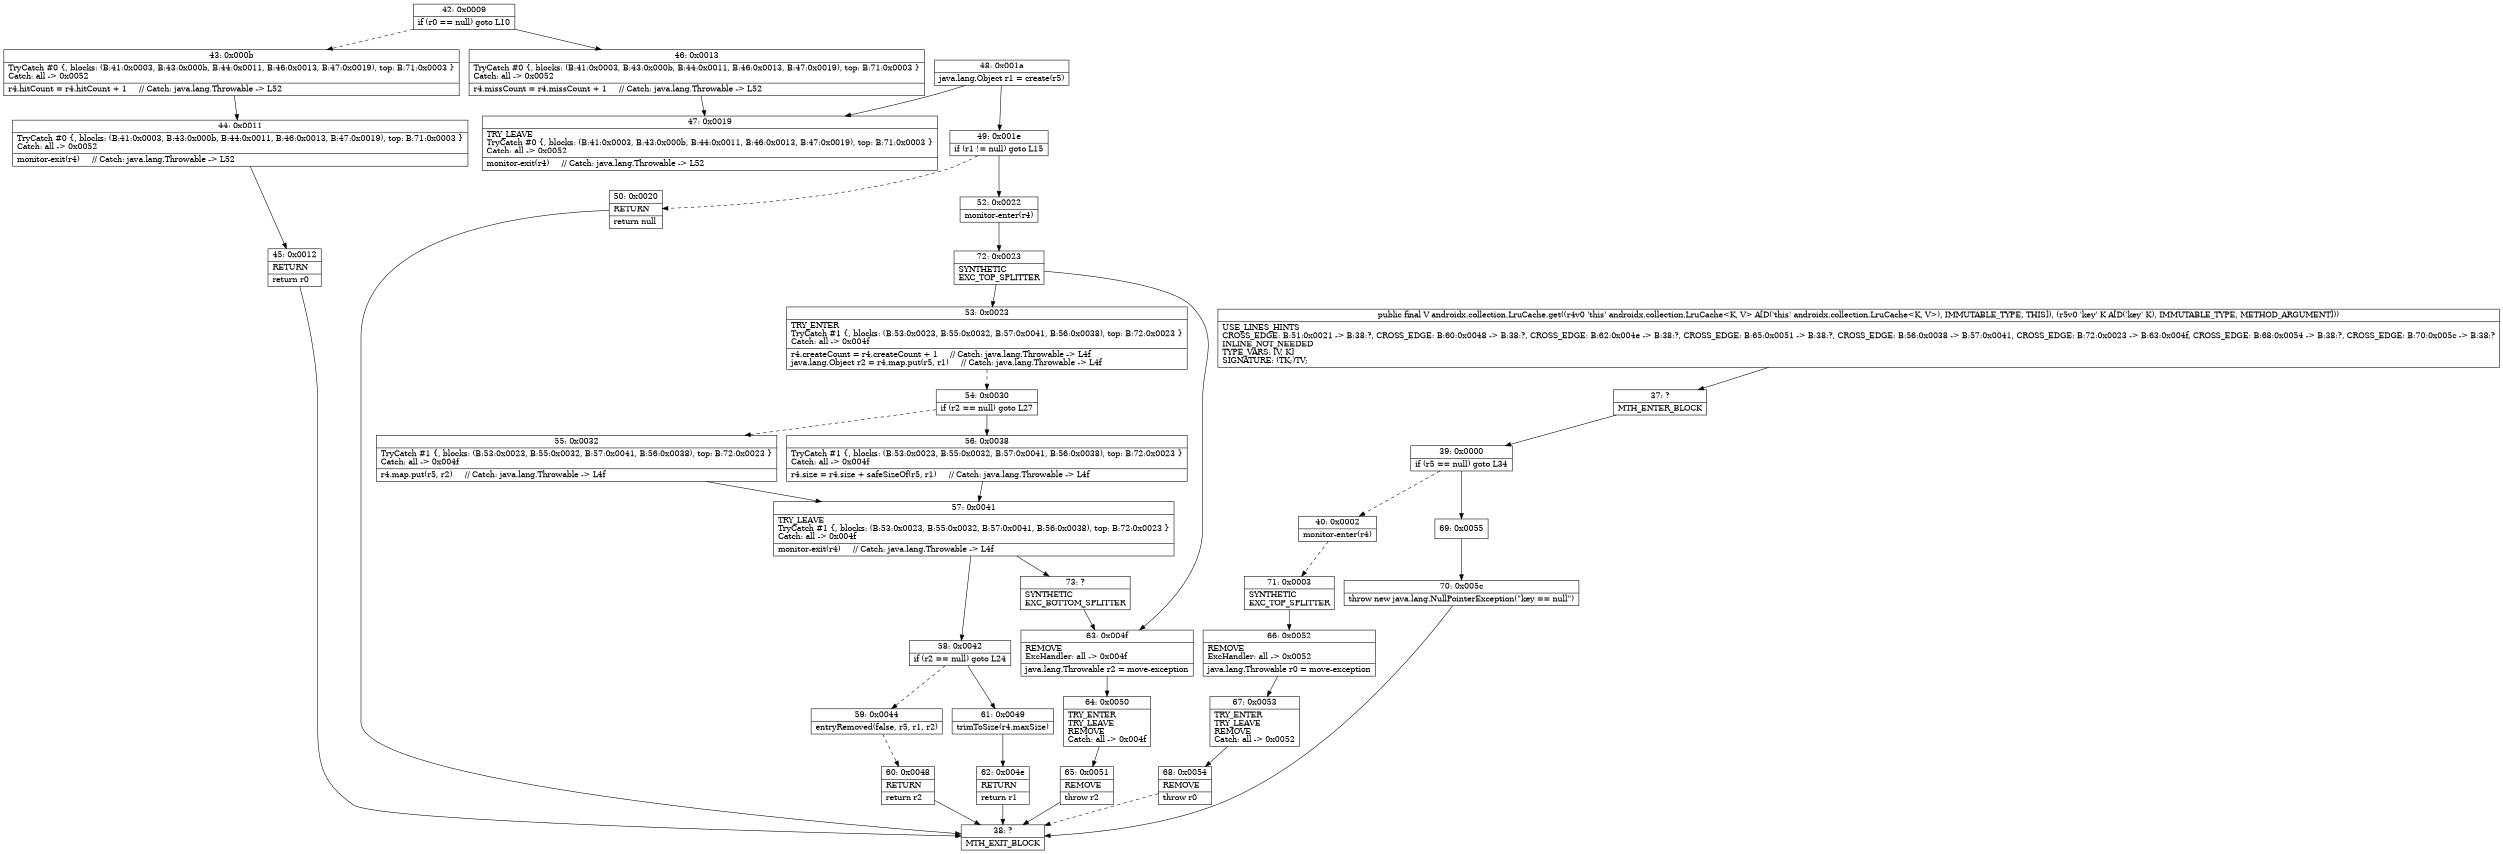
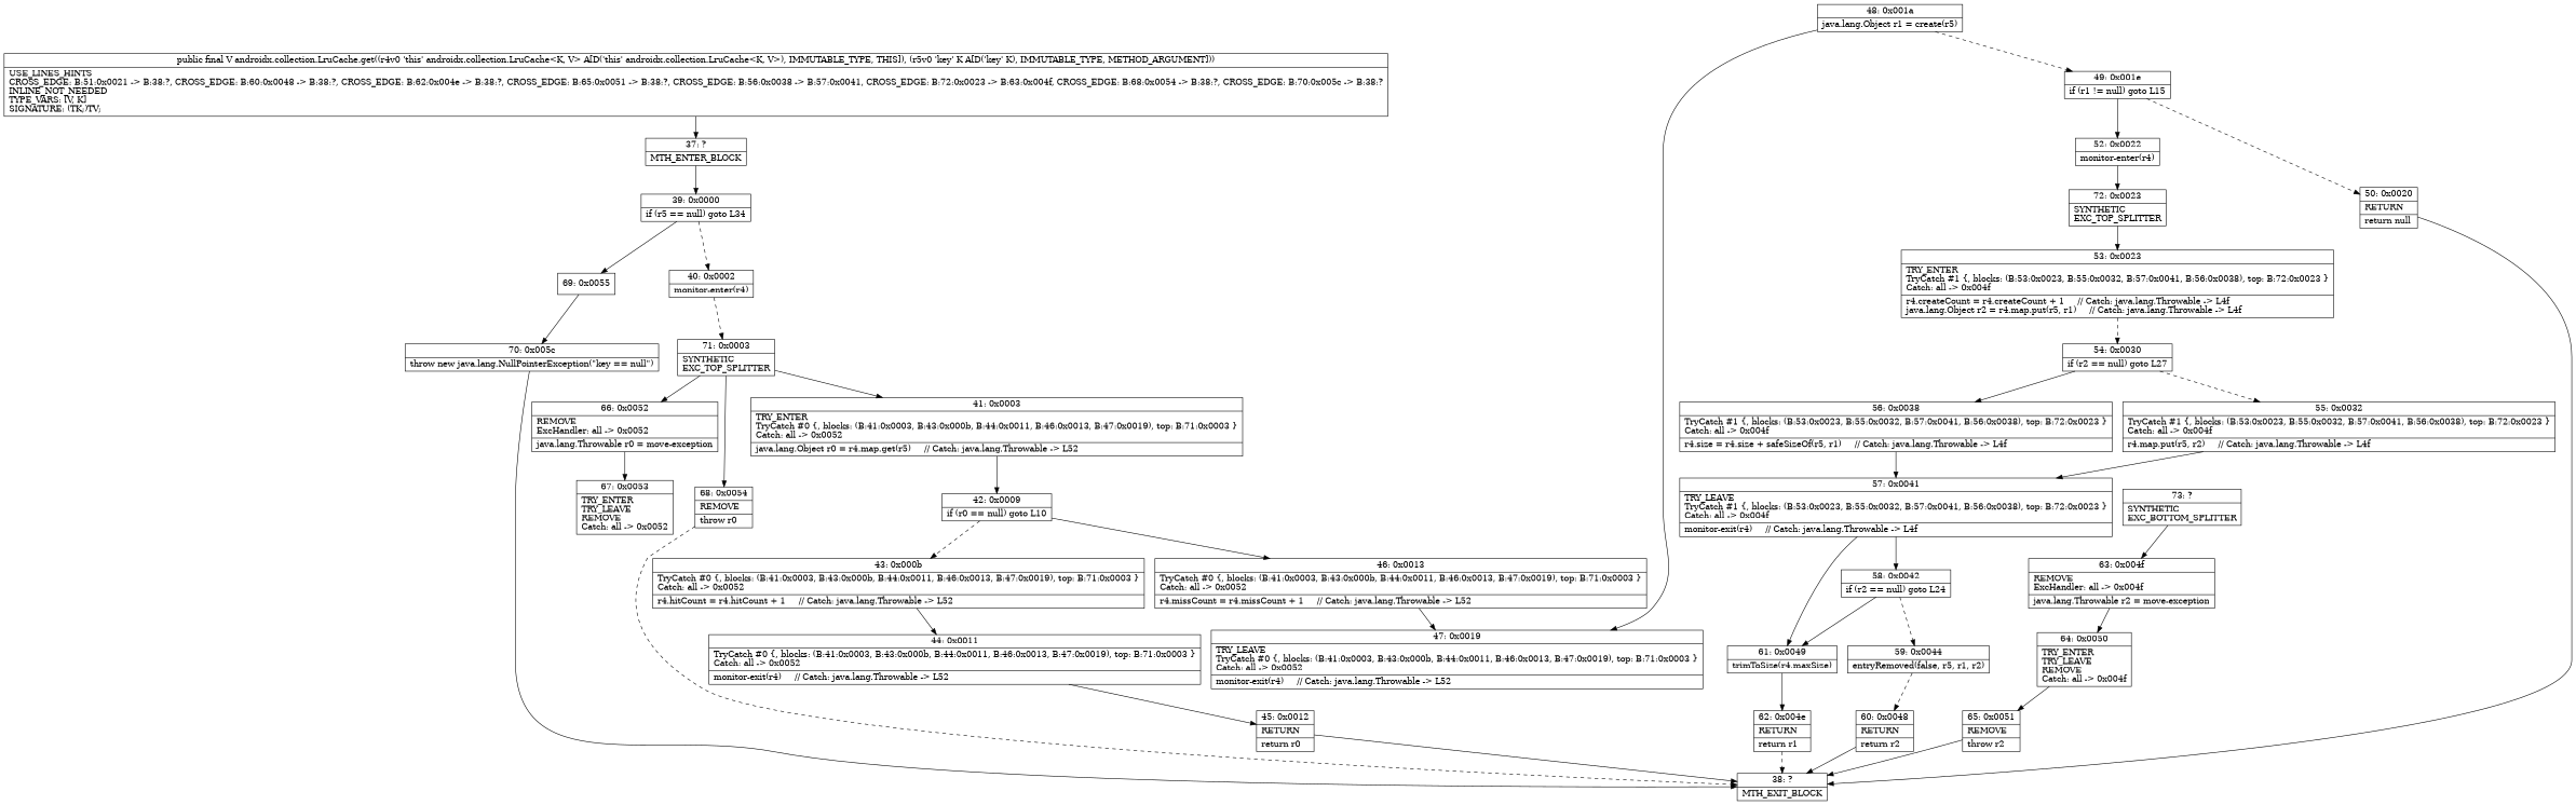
  digraph {
    node [shape=record]
    n1 [label="{37\:\ ?|MTH_ENTER_BLOCK\l}"]
    n2 [label="{39\:\ 0x0000|if (r5 == null) goto L34\l}"]
    n3 [label="{40\:\ 0x0002|monitor\-enter(r4)\l}"]
    n4 [label="{69\:\ 0x0055}"]
    n5 [label="{71\:\ 0x0003|SYNTHETIC\lEXC_TOP_SPLITTER\l}"]
    n6 [label="{70\:\ 0x005c|throw new java.lang.NullPointerException(\"key == null\")\l}"]
+   n7 [label="{41\:\ 0x0003|TRY_ENTER\lTryCatch #0 \{, blocks: (B:41:0x0003, B:43:0x000b, B:44:0x0011, B:46:0x0013, B:47:0x0019), top: B:71:0x0003 \}\lCatch: all \-\> 0x0052\l|java.lang.Object r0 = r4.map.get(r5)     \/\/ Catch: java.lang.Throwable \-\> L52\l}"]
    n8 [label="{66\:\ 0x0052|REMOVE\lExcHandler: all \-\> 0x0052\l|java.lang.Throwable r0 = move\-exception\l}"]
    n9 [label="{42\:\ 0x0009|if (r0 == null) goto L10\l}"]
    n10 [label="{67\:\ 0x0053|TRY_ENTER\lTRY_LEAVE\lREMOVE\lCatch: all \-\> 0x0052\l}"]
    n11 [label="{43\:\ 0x000b|TryCatch #0 \{, blocks: (B:41:0x0003, B:43:0x000b, B:44:0x0011, B:46:0x0013, B:47:0x0019), top: B:71:0x0003 \}\lCatch: all \-\> 0x0052\l|r4.hitCount = r4.hitCount + 1     \/\/ Catch: java.lang.Throwable \-\> L52\l}"]
    n12 [label="{46\:\ 0x0013|TryCatch #0 \{, blocks: (B:41:0x0003, B:43:0x000b, B:44:0x0011, B:46:0x0013, B:47:0x0019), top: B:71:0x0003 \}\lCatch: all \-\> 0x0052\l|r4.missCount = r4.missCount + 1     \/\/ Catch: java.lang.Throwable \-\> L52\l}"]
    n13 [label="{44\:\ 0x0011|TryCatch #0 \{, blocks: (B:41:0x0003, B:43:0x000b, B:44:0x0011, B:46:0x0013, B:47:0x0019), top: B:71:0x0003 \}\lCatch: all \-\> 0x0052\l|monitor\-exit(r4)     \/\/ Catch: java.lang.Throwable \-\> L52\l}"]
    n14 [label="{47\:\ 0x0019|TRY_LEAVE\lTryCatch #0 \{, blocks: (B:41:0x0003, B:43:0x000b, B:44:0x0011, B:46:0x0013, B:47:0x0019), top: B:71:0x0003 \}\lCatch: all \-\> 0x0052\l|monitor\-exit(r4)     \/\/ Catch: java.lang.Throwable \-\> L52\l}"]
    n15 [label="{45\:\ 0x0012|RETURN\l|return r0\l}"]
    n16 [label="{38\:\ ?|MTH_EXIT_BLOCK\l}"]
    n17 [label="{48\:\ 0x001a|java.lang.Object r1 = create(r5)\l}"]
    n18 [label="{49\:\ 0x001e|if (r1 != null) goto L15\l}"]
    n19 [label="{50\:\ 0x0020|RETURN\l|return null\l}"]
    n20 [label="{52\:\ 0x0022|monitor\-enter(r4)\l}"]
    n21 [label="{72\:\ 0x0023|SYNTHETIC\lEXC_TOP_SPLITTER\l}"]
    n22 [label="{53\:\ 0x0023|TRY_ENTER\lTryCatch #1 \{, blocks: (B:53:0x0023, B:55:0x0032, B:57:0x0041, B:56:0x0038), top: B:72:0x0023 \}\lCatch: all \-\> 0x004f\l|r4.createCount = r4.createCount + 1     \/\/ Catch: java.lang.Throwable \-\> L4f\ljava.lang.Object r2 = r4.map.put(r5, r1)     \/\/ Catch: java.lang.Throwable \-\> L4f\l}"]
    n23 [label="{63\:\ 0x004f|REMOVE\lExcHandler: all \-\> 0x004f\l|java.lang.Throwable r2 = move\-exception\l}"]
    n24 [label="{54\:\ 0x0030|if (r2 == null) goto L27\l}"]
    n25 [label="{64\:\ 0x0050|TRY_ENTER\lTRY_LEAVE\lREMOVE\lCatch: all \-\> 0x004f\l}"]
    n26 [label="{55\:\ 0x0032|TryCatch #1 \{, blocks: (B:53:0x0023, B:55:0x0032, B:57:0x0041, B:56:0x0038), top: B:72:0x0023 \}\lCatch: all \-\> 0x004f\l|r4.map.put(r5, r2)     \/\/ Catch: java.lang.Throwable \-\> L4f\l}"]
    n27 [label="{56\:\ 0x0038|TryCatch #1 \{, blocks: (B:53:0x0023, B:55:0x0032, B:57:0x0041, B:56:0x0038), top: B:72:0x0023 \}\lCatch: all \-\> 0x004f\l|r4.size = r4.size + safeSizeOf(r5, r1)     \/\/ Catch: java.lang.Throwable \-\> L4f\l}"]
    n28 [label="{57\:\ 0x0041|TRY_LEAVE\lTryCatch #1 \{, blocks: (B:53:0x0023, B:55:0x0032, B:57:0x0041, B:56:0x0038), top: B:72:0x0023 \}\lCatch: all \-\> 0x004f\l|monitor\-exit(r4)     \/\/ Catch: java.lang.Throwable \-\> L4f\l}"]
    n29 [label="{58\:\ 0x0042|if (r2 == null) goto L24\l}"]
    n30 [label="{73\:\ ?|SYNTHETIC\lEXC_BOTTOM_SPLITTER\l}"]
    n31 [label="{59\:\ 0x0044|entryRemoved(false, r5, r1, r2)\l}"]
    n32 [label="{61\:\ 0x0049|trimToSize(r4.maxSize)\l}"]
    n33 [label="{60\:\ 0x0048|RETURN\l|return r2\l}"]
    n34 [label="{62\:\ 0x004e|RETURN\l|return r1\l}"]
    n35 [label="{65\:\ 0x0051|REMOVE\l|throw r2\l}"]
    n36 [label="{68\:\ 0x0054|REMOVE\l|throw r0\l}"]
    n37 [label="{public final V androidx.collection.LruCache.get((r4v0 'this' androidx.collection.LruCache\<K, V\> A[D('this' androidx.collection.LruCache\<K, V\>), IMMUTABLE_TYPE, THIS]), (r5v0 'key' K A[D('key' K), IMMUTABLE_TYPE, METHOD_ARGUMENT]))  | USE_LINES_HINTS\lCROSS_EDGE: B:51:0x0021 \-\> B:38:?, CROSS_EDGE: B:60:0x0048 \-\> B:38:?, CROSS_EDGE: B:62:0x004e \-\> B:38:?, CROSS_EDGE: B:65:0x0051 \-\> B:38:?, CROSS_EDGE: B:56:0x0038 \-\> B:57:0x0041, CROSS_EDGE: B:72:0x0023 \-\> B:63:0x004f, CROSS_EDGE: B:68:0x0054 \-\> B:38:?, CROSS_EDGE: B:70:0x005c \-\> B:38:?\lINLINE_NOT_NEEDED\lTYPE_VARS: [V, K]\lSIGNATURE: (TK;)TV;\l}"]
    n1 -> n2
    n2 -> n3 [style=dashed]
    n2 -> n4
    n3 -> n5 [style=dashed]
    n4 -> n6
+   n5 -> n7
    n5 -> n8
    n6 -> n16
+   n7 -> n9
    n8 -> n10
    n9 -> n11 [style=dashed]
    n9 -> n12
-   n10 -> n36
+   n5 -> n36
    n11 -> n13
    n12 -> n14
    n13 -> n15
    n15 -> n16
    n17 -> n14
-   n17 -> n18
+   n17 -> n18 [style=dashed]
    n18 -> n19 [style=dashed]
    n18 -> n20
    n19 -> n16
    n20 -> n21
    n21 -> n22
-   n21 -> n23
    n22 -> n24 [style=dashed]
    n23 -> n25
    n24 -> n26 [style=dashed]
    n24 -> n27
    n25 -> n35
    n26 -> n28
    n27 -> n28
    n28 -> n29
-   n28 -> n30
+   n28 -> n32
    n29 -> n31 [style=dashed]
    n29 -> n32
    n30 -> n23
    n31 -> n33 [style=dashed]
    n32 -> n34
    n33 -> n16
-   n34 -> n16
+   n34 -> n16 [style=dashed]
    n35 -> n16
    n36 -> n16 [style=dashed]
    n37 -> n1
  }
